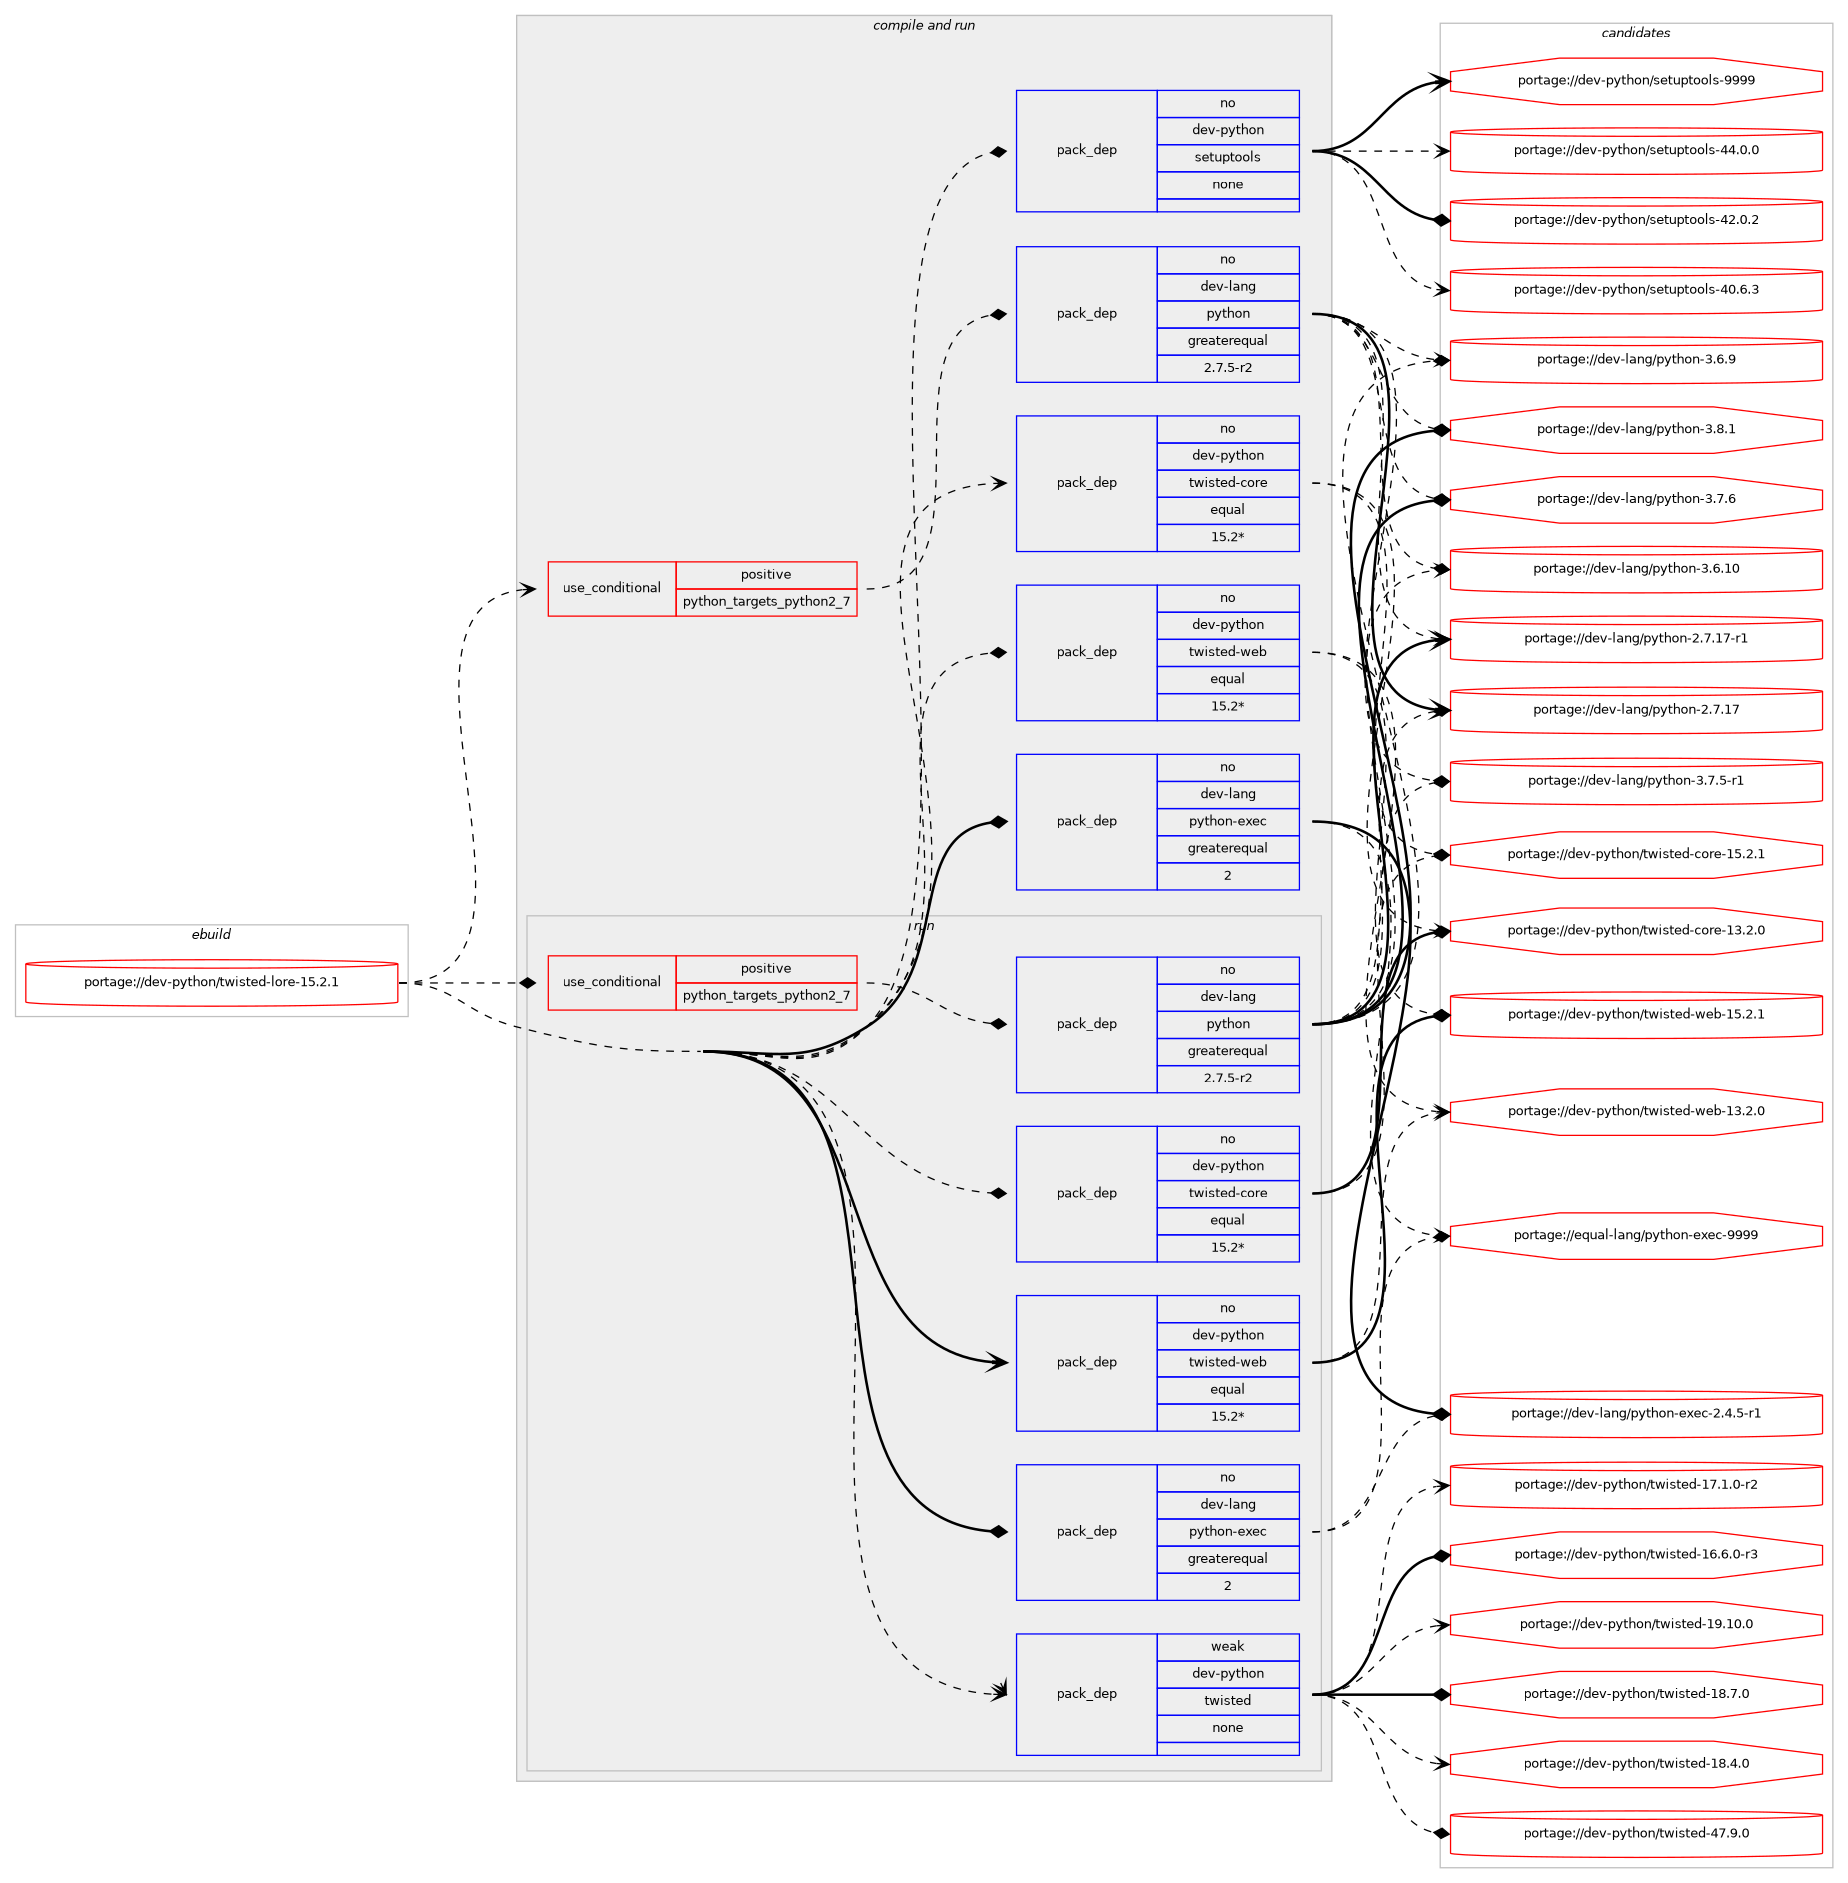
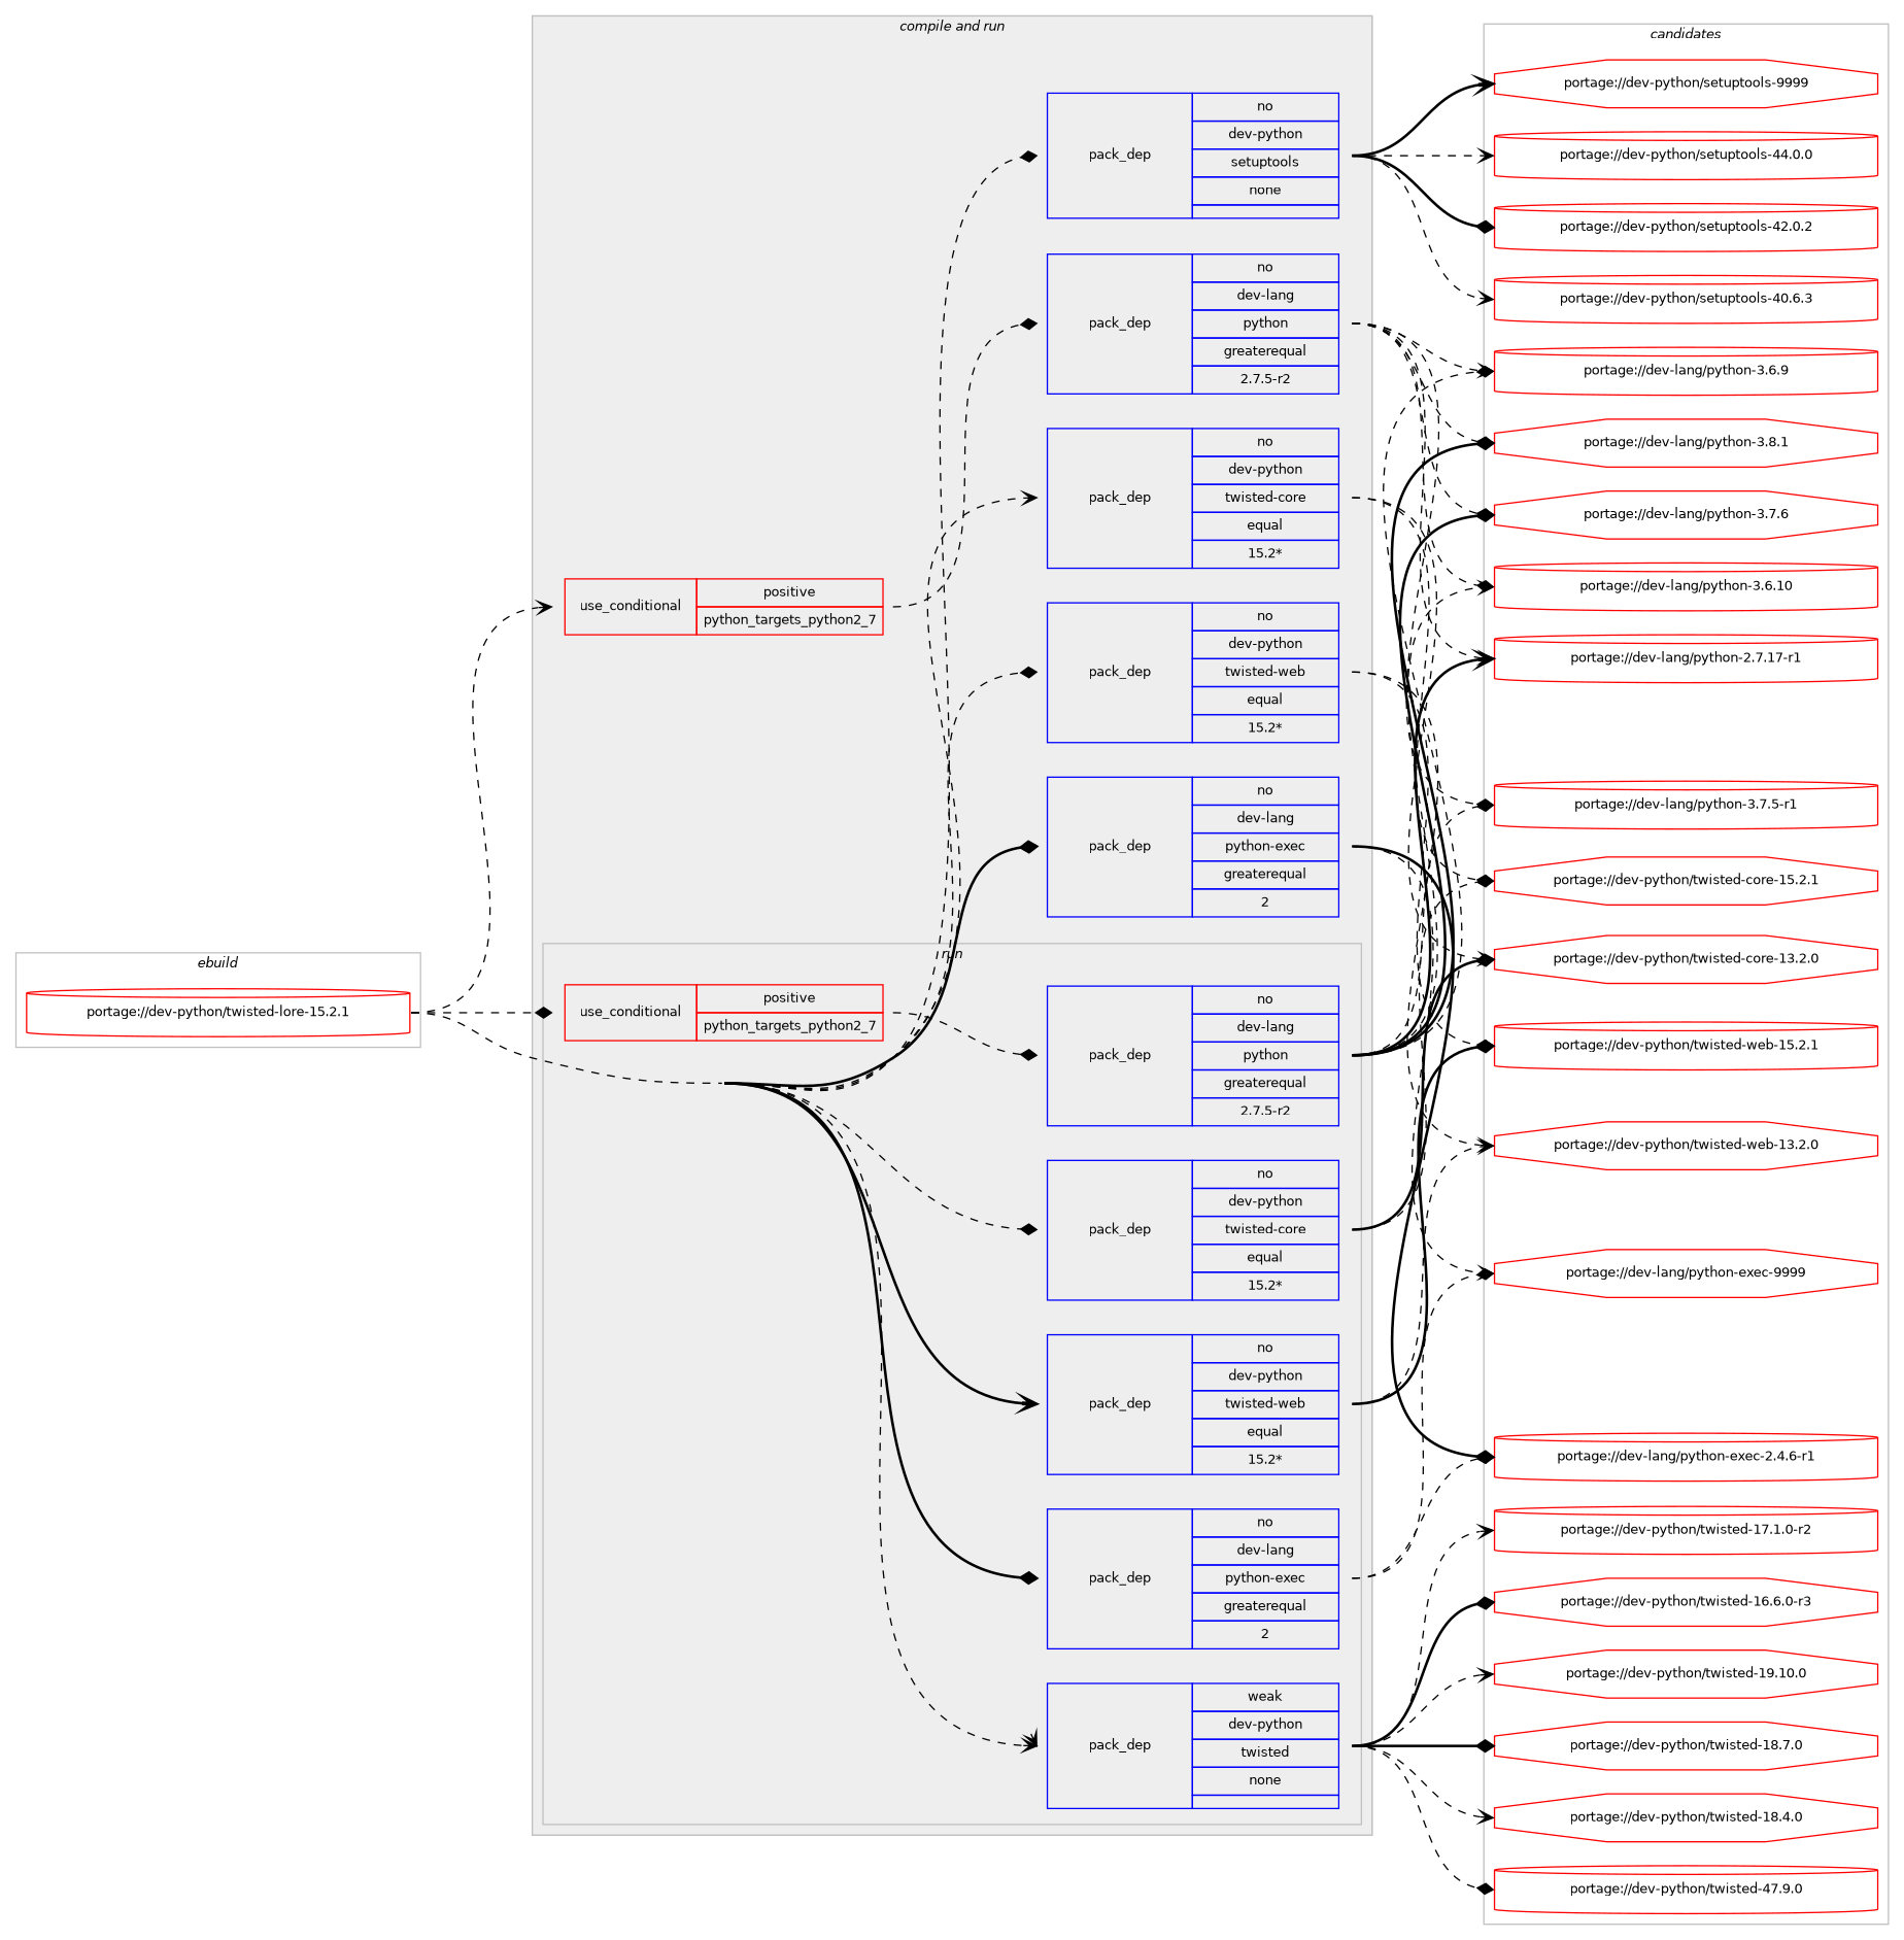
  digraph {
    compound=true
    concentrate=true
    fontname=Helvetica
    fontsize=10
    newrank=true
    rankdir=LR
    ranksep=1.5
    node [color=red fontname=Helvetica fontsize=10 shape=cylinder]
    edge [arrowhead=diamond headport=w style=dashed tailport=e weight=100]
    n1 [label="portage://dev-python/twisted-lore-15.2.1" width=4]
    n2 [color=blue label=<<TABLE BORDER="0" CELLBORDER="1" CELLSPACING="0" CELLPADDING="4" WIDTH="220"><TR><TD ROWSPAN="6" CELLPADDING="30">pack_dep</TD></TR><TR><TD WIDTH="110">no</TD></TR><TR><TD>dev-lang</TD></TR><TR><TD>python</TD></TR><TR><TD>greaterequal</TD></TR><TR><TD>2.7.5-r2</TD></TR></TABLE>> shape=none]
    n3 [label=<<TABLE BORDER="0" CELLBORDER="1" CELLSPACING="0" CELLPADDING="4"><TR><TD ROWSPAN="3" CELLPADDING="10">use_conditional</TD></TR><TR><TD>positive</TD></TR><TR><TD>python_targets_python2_7</TD></TR></TABLE>> shape=none]
    n4 [color=blue label=<<TABLE BORDER="0" CELLBORDER="1" CELLSPACING="0" CELLPADDING="4" WIDTH="220"><TR><TD ROWSPAN="6" CELLPADDING="30">pack_dep</TD></TR><TR><TD WIDTH="110">no</TD></TR><TR><TD>dev-lang</TD></TR><TR><TD>python-exec</TD></TR><TR><TD>greaterequal</TD></TR><TR><TD>2</TD></TR></TABLE>> shape=none]
    n5 [color=blue label=<<TABLE BORDER="0" CELLBORDER="1" CELLSPACING="0" CELLPADDING="4" WIDTH="220"><TR><TD ROWSPAN="6" CELLPADDING="30">pack_dep</TD></TR><TR><TD WIDTH="110">no</TD></TR><TR><TD>dev-python</TD></TR><TR><TD>setuptools</TD></TR><TR><TD>none</TD></TR><TR><TD></TD></TR></TABLE>> shape=none]
    n6 [color=blue label=<<TABLE BORDER="0" CELLBORDER="1" CELLSPACING="0" CELLPADDING="4" WIDTH="220"><TR><TD ROWSPAN="6" CELLPADDING="30">pack_dep</TD></TR><TR><TD WIDTH="110">no</TD></TR><TR><TD>dev-python</TD></TR><TR><TD>twisted-core</TD></TR><TR><TD>equal</TD></TR><TR><TD>15.2*</TD></TR></TABLE>> shape=none]
    n7 [color=blue label=<<TABLE BORDER="0" CELLBORDER="1" CELLSPACING="0" CELLPADDING="4" WIDTH="220"><TR><TD ROWSPAN="6" CELLPADDING="30">pack_dep</TD></TR><TR><TD WIDTH="110">no</TD></TR><TR><TD>dev-python</TD></TR><TR><TD>twisted-web</TD></TR><TR><TD>equal</TD></TR><TR><TD>15.2*</TD></TR></TABLE>> shape=none]
    n8 [color=blue label=<<TABLE BORDER="0" CELLBORDER="1" CELLSPACING="0" CELLPADDING="4" WIDTH="220"><TR><TD ROWSPAN="6" CELLPADDING="30">pack_dep</TD></TR><TR><TD WIDTH="110">weak</TD></TR><TR><TD>dev-python</TD></TR><TR><TD>twisted</TD></TR><TR><TD>none</TD></TR><TR><TD></TD></TR></TABLE>> shape=none]
    n9 [color=blue label=<<TABLE BORDER="0" CELLBORDER="1" CELLSPACING="0" CELLPADDING="4" WIDTH="220"><TR><TD ROWSPAN="6" CELLPADDING="30">pack_dep</TD></TR><TR><TD WIDTH="110">no</TD></TR><TR><TD>dev-lang</TD></TR><TR><TD>python</TD></TR><TR><TD>greaterequal</TD></TR><TR><TD>2.7.5-r2</TD></TR></TABLE>> shape=none]
    n10 [label=<<TABLE BORDER="0" CELLBORDER="1" CELLSPACING="0" CELLPADDING="4"><TR><TD ROWSPAN="3" CELLPADDING="10">use_conditional</TD></TR><TR><TD>positive</TD></TR><TR><TD>python_targets_python2_7</TD></TR></TABLE>> shape=none]
    n11 [color=blue label=<<TABLE BORDER="0" CELLBORDER="1" CELLSPACING="0" CELLPADDING="4" WIDTH="220"><TR><TD ROWSPAN="6" CELLPADDING="30">pack_dep</TD></TR><TR><TD WIDTH="110">no</TD></TR><TR><TD>dev-lang</TD></TR><TR><TD>python-exec</TD></TR><TR><TD>greaterequal</TD></TR><TR><TD>2</TD></TR></TABLE>> shape=none]
    n12 [color=blue label=<<TABLE BORDER="0" CELLBORDER="1" CELLSPACING="0" CELLPADDING="4" WIDTH="220"><TR><TD ROWSPAN="6" CELLPADDING="30">pack_dep</TD></TR><TR><TD WIDTH="110">no</TD></TR><TR><TD>dev-python</TD></TR><TR><TD>twisted-core</TD></TR><TR><TD>equal</TD></TR><TR><TD>15.2*</TD></TR></TABLE>> shape=none]
    n13 [color=blue label=<<TABLE BORDER="0" CELLBORDER="1" CELLSPACING="0" CELLPADDING="4" WIDTH="220"><TR><TD ROWSPAN="6" CELLPADDING="30">pack_dep</TD></TR><TR><TD WIDTH="110">no</TD></TR><TR><TD>dev-python</TD></TR><TR><TD>twisted-web</TD></TR><TR><TD>equal</TD></TR><TR><TD>15.2*</TD></TR></TABLE>> shape=none]
    n14 [label="portage://dev-lang/python-3.8.1" shape=octagon width=4]
    n15 [label="portage://dev-lang/python-3.7.6" shape=octagon width=4]
    n16 [label="portage://dev-lang/python-3.7.5-r1" width=4]
    n17 [label="portage://dev-lang/python-3.6.9" width=4]
    n18 [label="portage://dev-lang/python-3.6.10" width=4]
    n19 [label="portage://dev-lang/python-2.7.17-r1" width=4]
-   n20 [label="portage://dev-lang/python-2.7.17" width=4]
-   n21 [label="portage://equal-lang/python-exec-9999" shape=octagon width=4]
-   n22 [label="portage://dev-lang/python-exec-2.4.5-r1" width=4]
+   n21 [label="portage://dev-lang/python-exec-9999" shape=octagon width=4]
+   n22 [label="portage://dev-lang/python-exec-2.4.6-r1" width=4]
    n23 [label="portage://dev-python/setuptools-9999" shape=octagon width=4]
    n24 [label="portage://dev-python/setuptools-44.0.0" width=4]
    n25 [label="portage://dev-python/setuptools-42.0.2" width=4]
    n26 [label="portage://dev-python/setuptools-40.6.3" width=4]
    n27 [label="portage://dev-python/twisted-core-15.2.1" shape=octagon width=4]
    n28 [label="portage://dev-python/twisted-core-13.2.0" shape=octagon width=4]
    n29 [label="portage://dev-python/twisted-web-15.2.1" width=4]
    n30 [label="portage://dev-python/twisted-web-13.2.0" shape=octagon width=4]
    n31 [label="portage://dev-python/twisted-19.10.0" shape=octagon width=4]
    n32 [label="portage://dev-python/twisted-18.7.0" shape=octagon width=4]
    n33 [label="portage://dev-python/twisted-18.4.0" shape=octagon width=4]
    n34 [label="portage://dev-python/twisted-47.9.0" width=4]
    n35 [label="portage://dev-python/twisted-17.1.0-r2" width=4]
    n36 [label="portage://dev-python/twisted-16.6.0-r3" shape=octagon width=4]
    subgraph cluster_1 {
      color=gray
      label=<<i>ebuild</i>>
      n1
    }
    subgraph cluster_2 {
      color=gray
      label=<<i>dependencies</i>>
      subgraph cluster_3 {
        color=gray
        fillcolor="#eeeeee"
        label=<<i>compile</i>>
        style=filled
        subgraph sub_4 {
          color=gray
          fillcolor="#eeeeee"
          label=<<i>compile</i>>
          style=filled
          n3
          subgraph sub_5 {
            color=gray
            fillcolor="#eeeeee"
            label=<<i>compile</i>>
            style=filled
            n2
          }
        }
        subgraph sub_6 {
          color=gray
          fillcolor="#eeeeee"
          label=<<i>compile</i>>
          style=filled
          n4
        }
        subgraph sub_7 {
          color=gray
          fillcolor="#eeeeee"
          label=<<i>compile</i>>
          style=filled
          n5
        }
        subgraph sub_8 {
          color=gray
          fillcolor="#eeeeee"
          label=<<i>compile</i>>
          style=filled
          n6
        }
        subgraph sub_9 {
          color=gray
          fillcolor="#eeeeee"
          label=<<i>compile</i>>
          style=filled
          n7
        }
      }
      subgraph cluster_10 {
        color=gray
        fillcolor="#eeeeee"
        label=<<i>compile and run</i>>
        style=filled
      }
      subgraph cluster_11 {
        color=gray
        fillcolor="#eeeeee"
        label=<<i>run</i>>
        style=filled
        subgraph sub_12 {
          color=gray
          fillcolor="#eeeeee"
          label=<<i>run</i>>
          style=filled
          n8
        }
        subgraph sub_13 {
          color=gray
          fillcolor="#eeeeee"
          label=<<i>run</i>>
          style=filled
          n10
          subgraph sub_14 {
            color=gray
            fillcolor="#eeeeee"
            label=<<i>run</i>>
            style=filled
            n9
          }
        }
        subgraph sub_15 {
          color=gray
          fillcolor="#eeeeee"
          label=<<i>run</i>>
          style=filled
          n11
        }
        subgraph sub_16 {
          color=gray
          fillcolor="#eeeeee"
          label=<<i>run</i>>
          style=filled
          n12
        }
        subgraph sub_17 {
          color=gray
          fillcolor="#eeeeee"
          label=<<i>run</i>>
          style=filled
          n13
        }
      }
    }
    subgraph cluster_18 {
      color=gray
      label=<<i>candidates</i>>
      rank=same
      subgraph sub_19 {
        color=black
        label=<<i>candidates</i>>
        nodesep=1
        rank=same
        n14
        n15
        n16
        n17
        n18
        n19
-       n20
      }
      subgraph sub_20 {
        color=black
        label=<<i>candidates</i>>
        nodesep=1
        rank=same
        n21
        n22
      }
      subgraph sub_21 {
        color=black
        label=<<i>candidates</i>>
        nodesep=1
        rank=same
        n23
        n24
        n25
        n26
      }
      subgraph sub_22 {
        color=black
        label=<<i>candidates</i>>
        nodesep=1
        rank=same
        n27
        n28
      }
      subgraph sub_23 {
        color=black
        label=<<i>candidates</i>>
        nodesep=1
        rank=same
        n29
        n30
      }
      subgraph sub_24 {
        color=black
        label=<<i>candidates</i>>
        nodesep=1
        rank=same
        n14
        n15
        n16
        n17
        n18
        n19
-       n20
      }
      subgraph sub_25 {
        color=black
        label=<<i>candidates</i>>
        nodesep=1
        rank=same
        n21
        n22
      }
      subgraph sub_26 {
        color=black
        label=<<i>candidates</i>>
        nodesep=1
        rank=same
        n27
        n28
      }
      subgraph sub_27 {
        color=black
        label=<<i>candidates</i>>
        nodesep=1
        rank=same
        n29
        n30
      }
      subgraph sub_28 {
        color=black
        label=<<i>candidates</i>>
        nodesep=1
        rank=same
        n31
        n32
        n33
        n34
        n35
        n36
      }
    }
    n1 -> n3 [arrowhead=vee weight=20]
    n1 -> n4 [style=bold weight=20]
    n1 -> n5 [weight=20]
    n1 -> n6 [arrowhead=vee weight=20]
    n1 -> n7 [weight=20]
    n1 -> n8 [arrowhead=vee weight=20]
    n1 -> n10 [weight=20]
    n1 -> n11 [style=bold weight=20]
    n1 -> n12 [weight=20]
    n1 -> n13 [arrowhead=vee style=bold weight=20]
    n2 -> n14
    n2 -> n15
    n2 -> n16
    n2 -> n17 [arrowhead=vee]
    n2 -> n18
    n2 -> n19 [arrowhead=vee]
-   n2 -> n20 [arrowhead=vee style=bold]
    n3 -> n2 [weight=20]
    n4 -> n21 [arrowhead=vee]
    n4 -> n22 [style=bold]
    n5 -> n23 [arrowhead=vee style=bold]
    n5 -> n24 [arrowhead=vee]
    n5 -> n25 [style=bold]
    n5 -> n26 [arrowhead=vee]
    n6 -> n27
    n6 -> n28 [arrowhead=vee]
    n7 -> n29
    n7 -> n30 [arrowhead=vee]
    n8 -> n31 [arrowhead=vee]
    n8 -> n32 [style=bold]
    n8 -> n33 [arrowhead=vee]
    n8 -> n34
    n8 -> n35 [arrowhead=vee]
    n8 -> n36 [style=bold]
    n9 -> n14 [style=bold]
    n9 -> n15 [style=bold]
    n9 -> n16
    n9 -> n17
    n9 -> n18 [arrowhead=vee]
    n9 -> n19 [arrowhead=vee style=bold]
-   n9 -> n20
    n10 -> n9 [weight=20]
    n11 -> n21
    n11 -> n22
    n12 -> n27
    n12 -> n28 [style=bold]
    n13 -> n29 [style=bold]
    n13 -> n30 [arrowhead=vee]
  }
